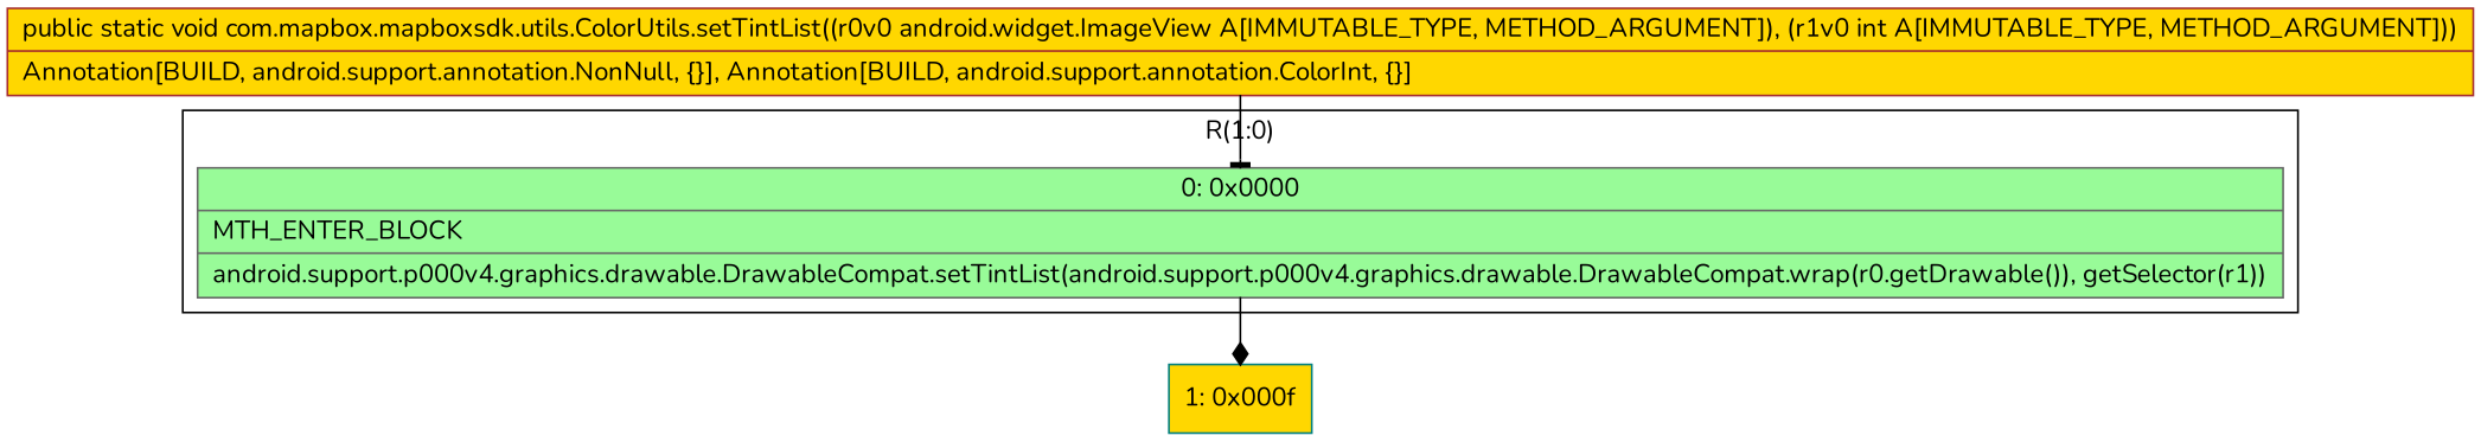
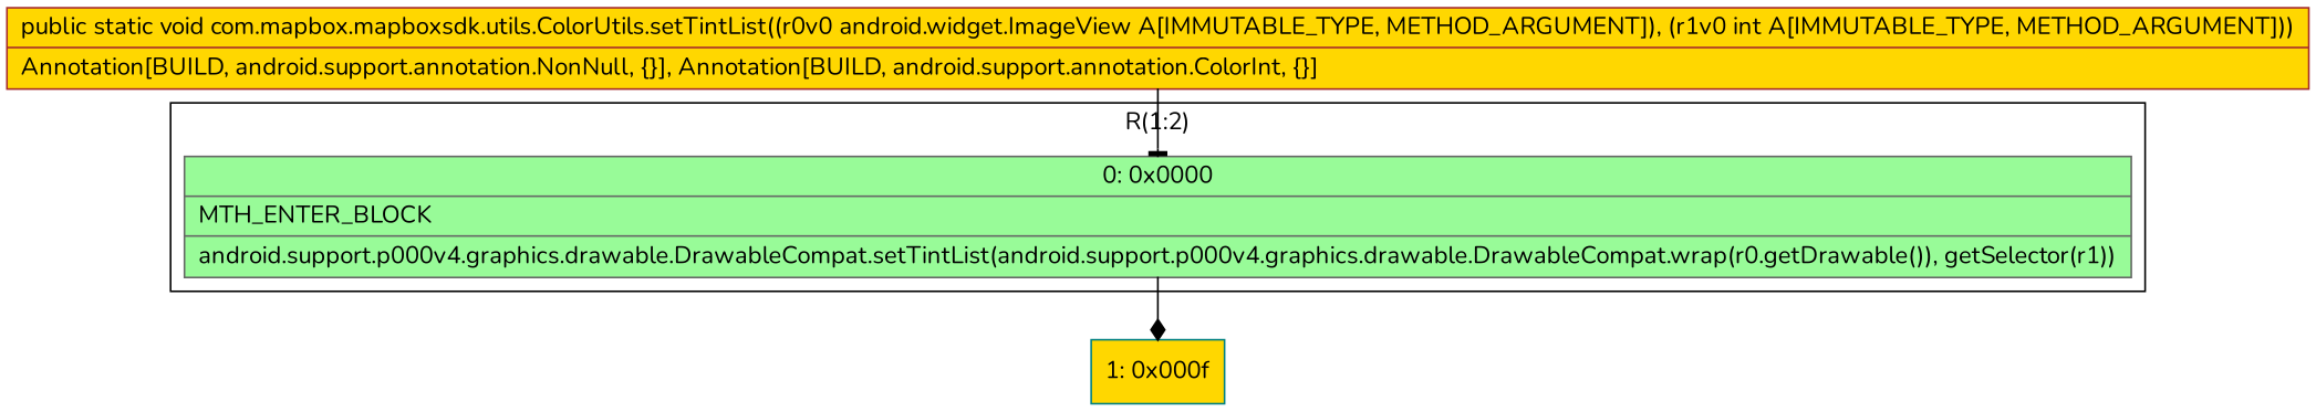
  digraph {
    fontname=Nunito
    node [shape=record style=filled fillcolor=gold fontname=Nunito]
    edge [fontname=Nunito]
    n1 [color=gray40 label="{0\:\ 0x0000|MTH_ENTER_BLOCK\l|android.support.p000v4.graphics.drawable.DrawableCompat.setTintList(android.support.p000v4.graphics.drawable.DrawableCompat.wrap(r0.getDrawable()), getSelector(r1))\l}" fillcolor=palegreen]
    n2 [color=teal label="{1\:\ 0x000f}"]
    n3 [label="{public static void com.mapbox.mapboxsdk.utils.ColorUtils.setTintList((r0v0 android.widget.ImageView A[IMMUTABLE_TYPE, METHOD_ARGUMENT]), (r1v0 int A[IMMUTABLE_TYPE, METHOD_ARGUMENT]))  | Annotation[BUILD, android.support.annotation.NonNull, \{\}], Annotation[BUILD, android.support.annotation.ColorInt, \{\}]\l}" color=brown]
    subgraph cluster_1 {
-     label="R(1:0)"
+     label="R(1:2)"
      n1
    }
    n1 -> n2 [arrowhead=diamond]
    n3 -> n1 [arrowhead=tee]
  }
